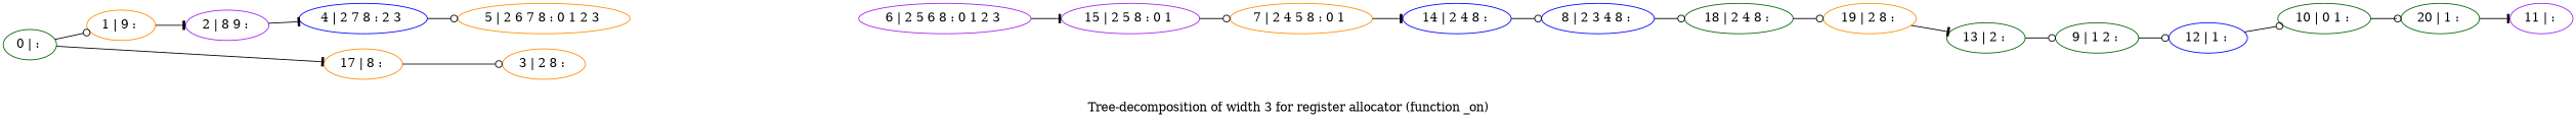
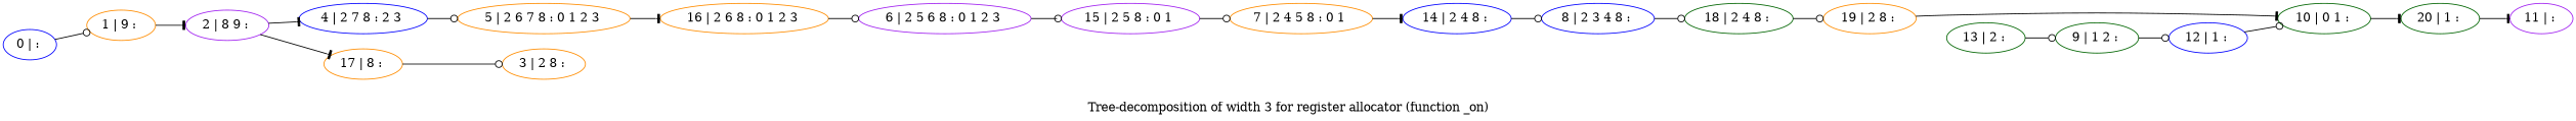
  digraph {
    label="Tree-decomposition of width 3 for register allocator (function _on)"
    rankdir=LR
    node [color=darkorange]
    edge [arrowhead=odot]
-   n1 [color=darkgreen label="0 | : "]
+   n1 [color=blue label="0 | : "]
    n2 [label="1 | 9 : "]
    n3 [color=purple label="2 | 8 9 : "]
    n4 [label="17 | 8 : "]
    n5 [color=blue label="4 | 2 7 8 : 2 3 "]
    n6 [label="3 | 2 8 : "]
    n7 [label="5 | 2 6 7 8 : 0 1 2 3 "]
+   n8 [label="16 | 2 6 8 : 0 1 2 3 "]
    n9 [color=purple label="6 | 2 5 6 8 : 0 1 2 3 "]
    n10 [color=purple label="15 | 2 5 8 : 0 1 "]
    n11 [label="7 | 2 4 5 8 : 0 1 "]
    n12 [color=blue label="14 | 2 4 8 : "]
    n13 [color=blue label="8 | 2 3 4 8 : "]
    n14 [color=darkgreen label="18 | 2 4 8 : "]
    n15 [label="19 | 2 8 : "]
    n16 [color=darkgreen label="9 | 1 2 : "]
    n17 [color=blue label="12 | 1 : "]
    n18 [color=darkgreen label="10 | 0 1 : "]
    n19 [color=darkgreen label="20 | 1 : "]
    n20 [color=purple label="11 | : "]
    n21 [color=darkgreen label="13 | 2 : "]
    n1 -> n2
    n2 -> n3 [arrowhead=tee]
-   n1 -> n4 [arrowhead=tee]
+   n3 -> n4 [arrowhead=tee]
    n3 -> n5 [arrowhead=tee]
    n4 -> n6
    n5 -> n7
-   n9 -> n10 [arrowhead=tee]
+   n7 -> n8 [arrowhead=tee]
+   n8 -> n9
+   n9 -> n10
    n10 -> n11
    n11 -> n12 [arrowhead=tee]
    n12 -> n13
    n13 -> n14
    n14 -> n15
-   n15 -> n21 [arrowhead=tee]
+   n15 -> n18 [arrowhead=tee]
    n16 -> n17
    n17 -> n18
-   n18 -> n19
+   n18 -> n19 [arrowhead=tee]
    n19 -> n20 [arrowhead=tee]
    n21 -> n16
  }
